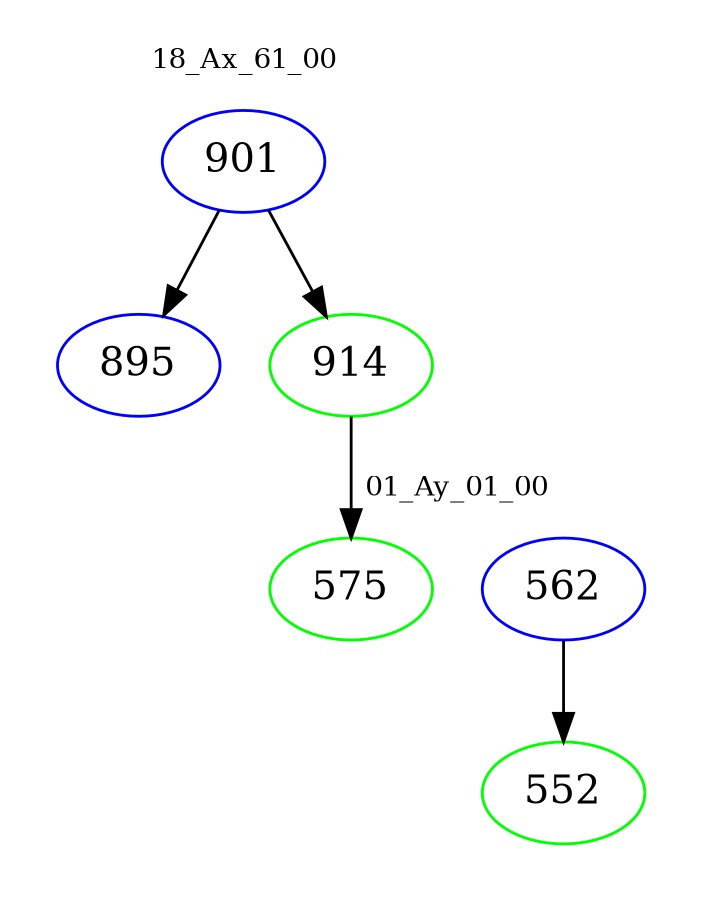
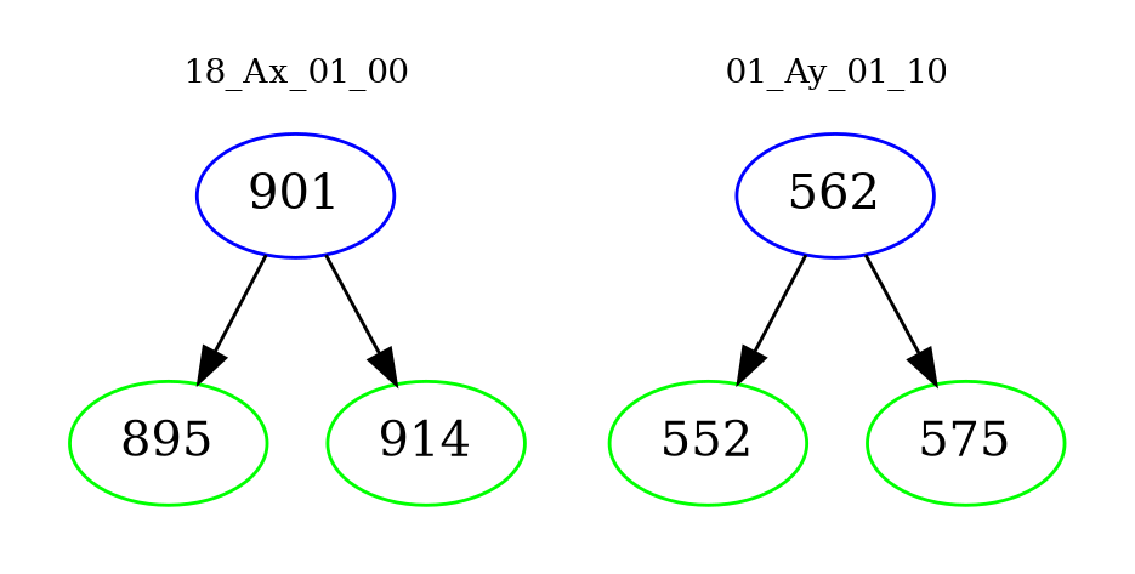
  digraph {
    node [color=green]
    edge [color=black]
    n1 [color=blue label=901]
-   n2 [color=blue label=895]
+   n2 [label=895]
    n3 [label=914]
    n4 [color=blue label=562]
    n5 [label=552]
    n6 [label=575]
    subgraph cluster_1 {
      color=white
      fontsize=10
-     label="18_Ax_61_00"
+     label="18_Ax_01_00"
      n1
      n2
      n3
    }
    subgraph cluster_2 {
      color=white
      fontsize=10
-     label="01_Ay_01_00"
+     label="01_Ay_01_10"
      n4
      n5
      n6
    }
    n1 -> n2
    n1 -> n3
    n4 -> n5
-   n3 -> n6
+   n4 -> n6
  }
